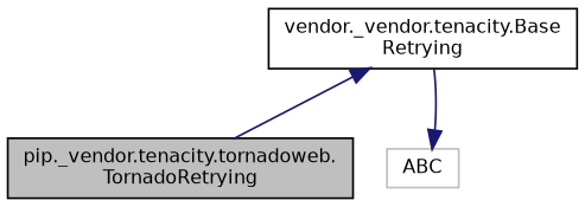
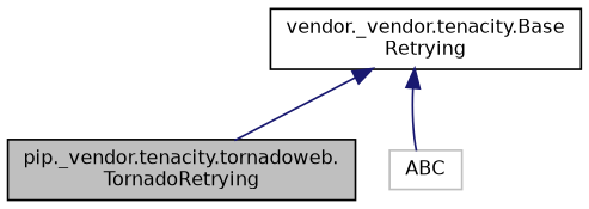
  digraph {
    node [color=black fillcolor=white fontname=Helvetica fontsize=10 shape=record style=filled]
    edge [color=midnightblue dir=back fontname=Helvetica fontsize=10 labelfontname=Helvetica labelfontsize=10 style=solid]
    n1 [fillcolor=grey75 fontcolor=black height=0.2 label="pip._vendor.tenacity.tornadoweb.\lTornadoRetrying" width=0.4]
    n2 [height=0.2 label="vendor._vendor.tenacity.Base\lRetrying" width=0.4]
    n3 [color=grey75 height=0.2 label=ABC width=0.4]
    n2 -> n1
-   n3 -> n2
+   n2 -> n3
  }
